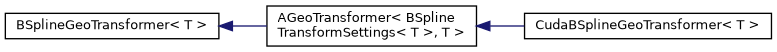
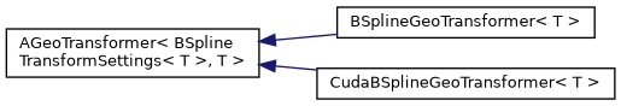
  digraph {
    rankdir=LR
    node [color=black fillcolor=white fontname=Helvetica fontsize=10 shape=record style=filled]
    edge [color=midnightblue dir=back fontname=Helvetica fontsize=10 labelfontname=Helvetica labelfontsize=10 style=solid]
    n1 [height=0.2 label="AGeoTransformer\< BSpline\lTransformSettings\< T \>, T \>" width=0.4]
    n2 [height=0.2 label="BSplineGeoTransformer\< T \>" width=0.4]
    n3 [height=0.2 label="CudaBSplineGeoTransformer\< T \>" width=0.4]
-   n2 -> n1
+   n1 -> n2
    n1 -> n3
  }
